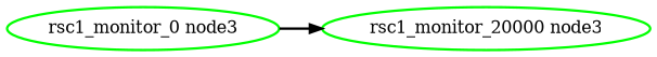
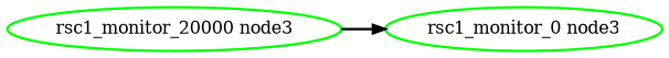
  digraph {
    rankdir=LR
    node [color=green fontcolor=black style=bold]
    "rsc1_monitor_0 node3"
    "rsc1_monitor_20000 node3"
-   "rsc1_monitor_0 node3" -> "rsc1_monitor_20000 node3" [style=bold]
+   "rsc1_monitor_20000 node3" -> "rsc1_monitor_0 node3" [style=bold]
  }
